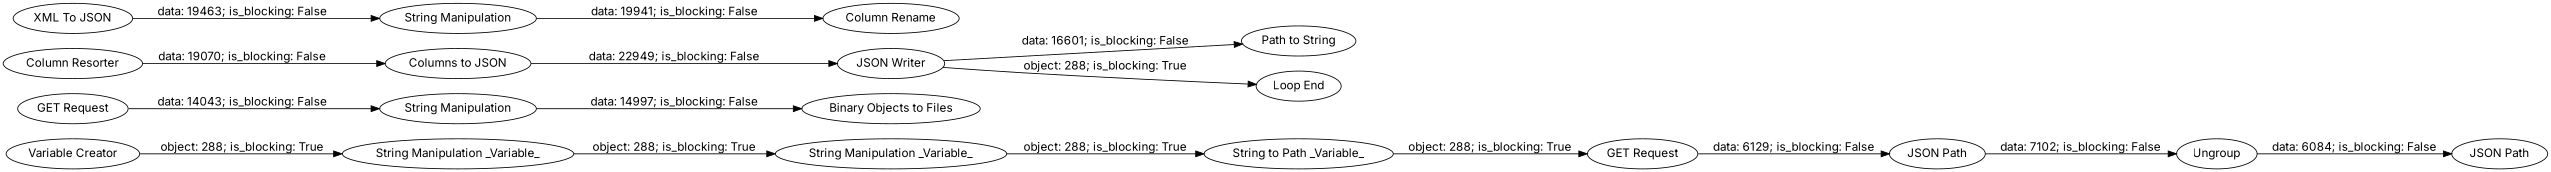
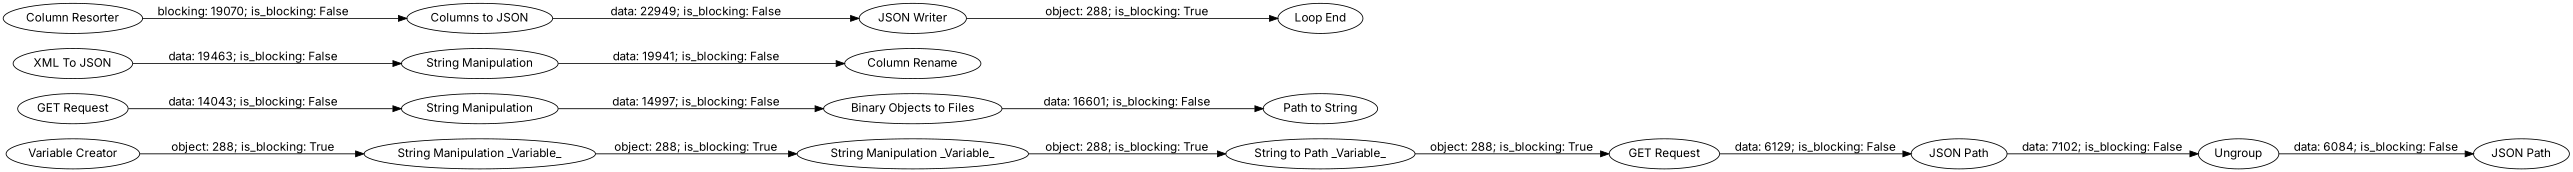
  digraph {
    fontname=Inter
    rankdir=LR
    node [fontname=Inter]
    edge [fontname=Inter]
    n1 [label="JSON Path"]
    n2 [label=Ungroup]
    n3 [label="JSON Path"]
    n4 [label="GET Request"]
    n5 [label="String Manipulation"]
    n6 [label="Binary Objects to Files"]
    n7 [label="Path to String"]
    n8 [label="String to Path _Variable_"]
    n9 [label="GET Request"]
    n10 [label="XML To JSON"]
    n11 [label="String Manipulation"]
    n12 [label="Columns to JSON"]
    n13 [label="JSON Writer"]
    n14 [label="Loop End"]
    n15 [label="Column Rename"]
    n16 [label="String Manipulation _Variable_"]
    n17 [label="String Manipulation _Variable_"]
    n18 [label="Variable Creator"]
    n19 [label="Column Resorter"]
    n1 -> n2 [label="data: 7102; is_blocking: False"]
    n2 -> n3 [label="data: 6084; is_blocking: False"]
    n4 -> n1 [label="data: 6129; is_blocking: False"]
    n5 -> n6 [label="data: 14997; is_blocking: False"]
-   n13 -> n7 [label="data: 16601; is_blocking: False"]
+   n6 -> n7 [label="data: 16601; is_blocking: False"]
    n8 -> n4 [label="object: 288; is_blocking: True"]
    n9 -> n5 [label="data: 14043; is_blocking: False"]
    n10 -> n11 [label="data: 19463; is_blocking: False"]
    n11 -> n15 [label="data: 19941; is_blocking: False"]
    n12 -> n13 [label="data: 22949; is_blocking: False"]
    n13 -> n14 [label="object: 288; is_blocking: True"]
    n16 -> n8 [label="object: 288; is_blocking: True"]
    n17 -> n16 [label="object: 288; is_blocking: True"]
    n18 -> n17 [label="object: 288; is_blocking: True"]
-   n19 -> n12 [label="data: 19070; is_blocking: False"]
+   n19 -> n12 [label="blocking: 19070; is_blocking: False"]
  }
